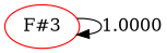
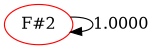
  strict graph {
-   "F#2" [height=0.5 width=0.75 color=red label="F#3"]
+   "F#2" [height=0.5 width=0.75 color=red]
    "F#2" -- "F#2" [arrowtype=normal dir=forward label=1.0000 style=solid]
  }
